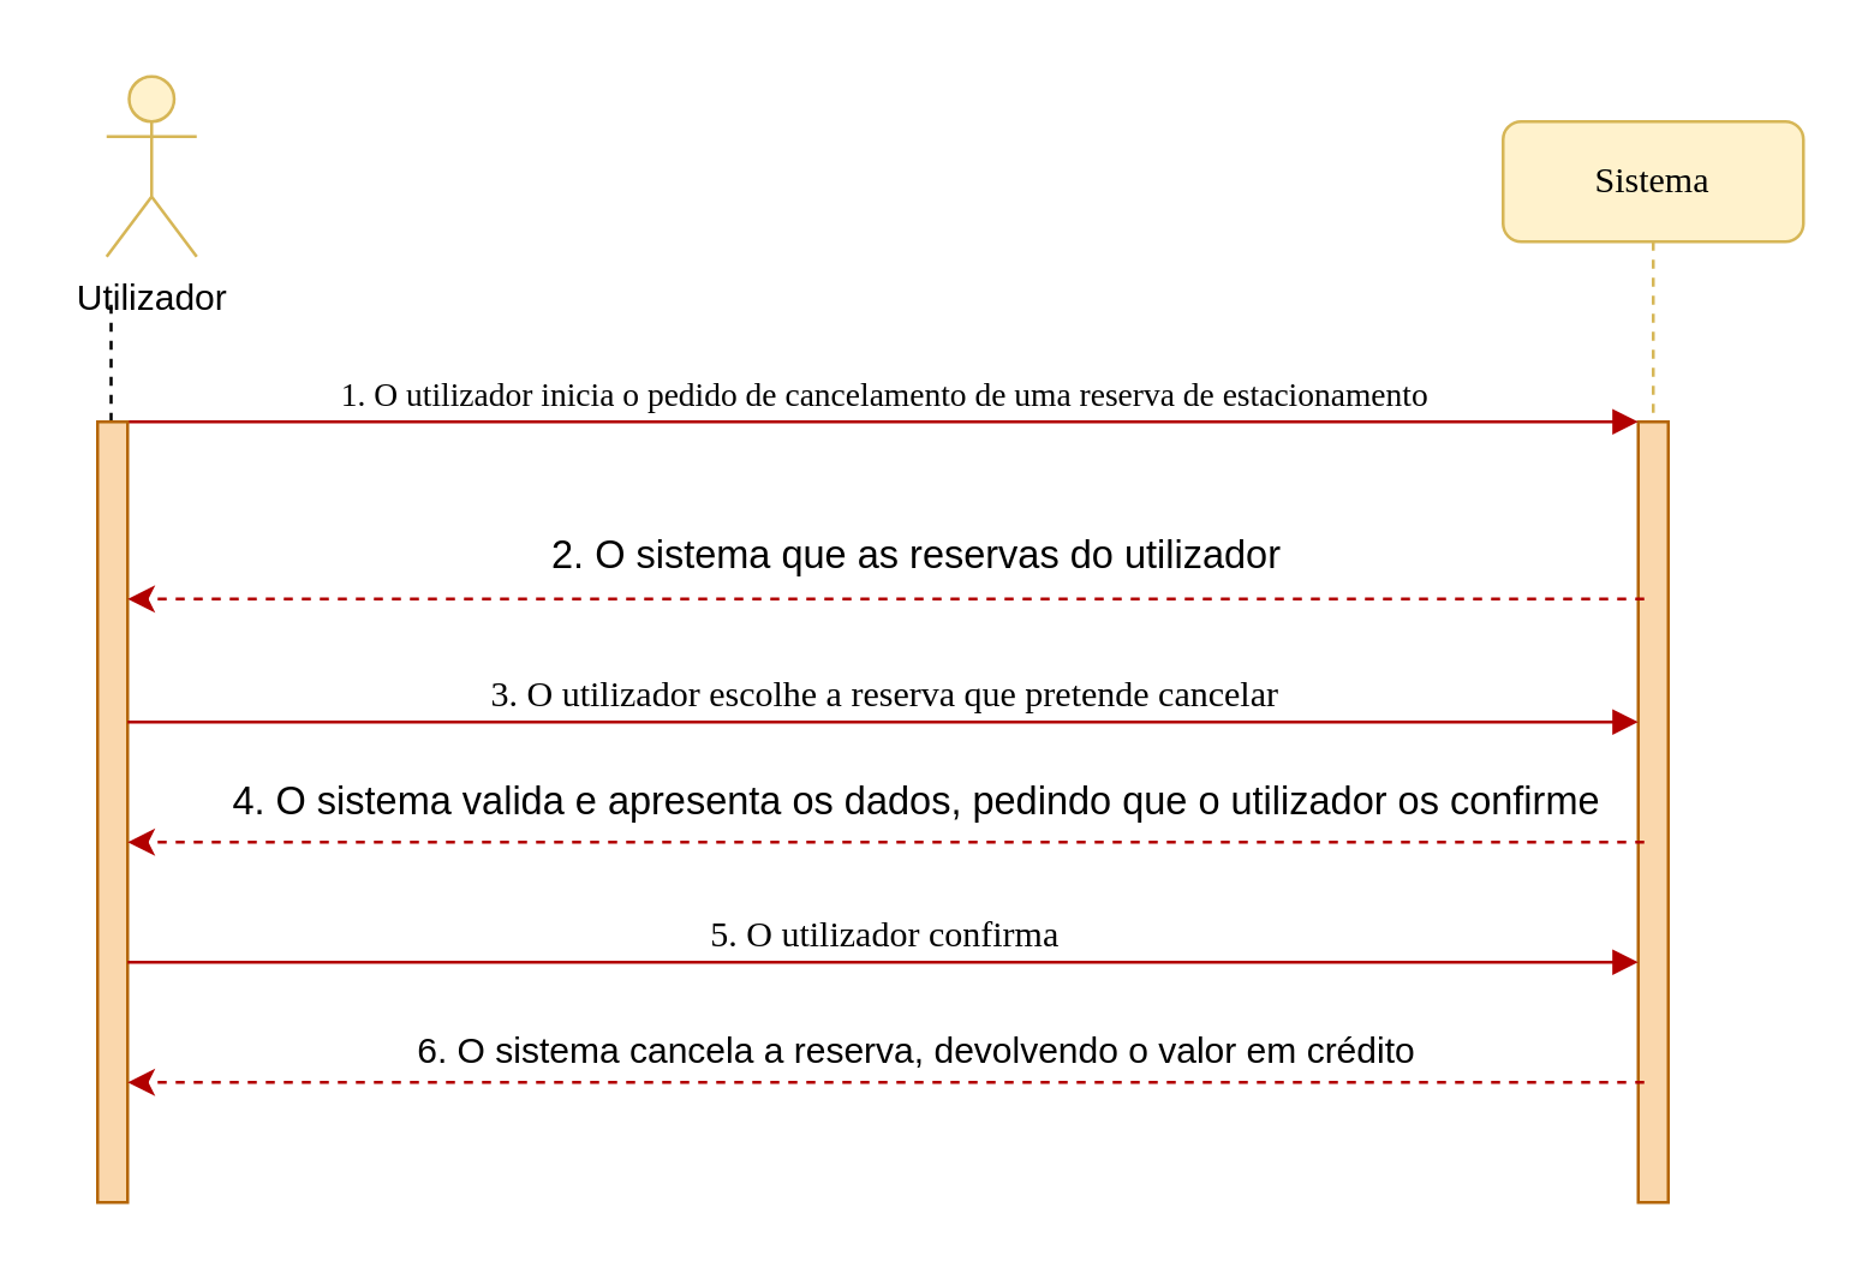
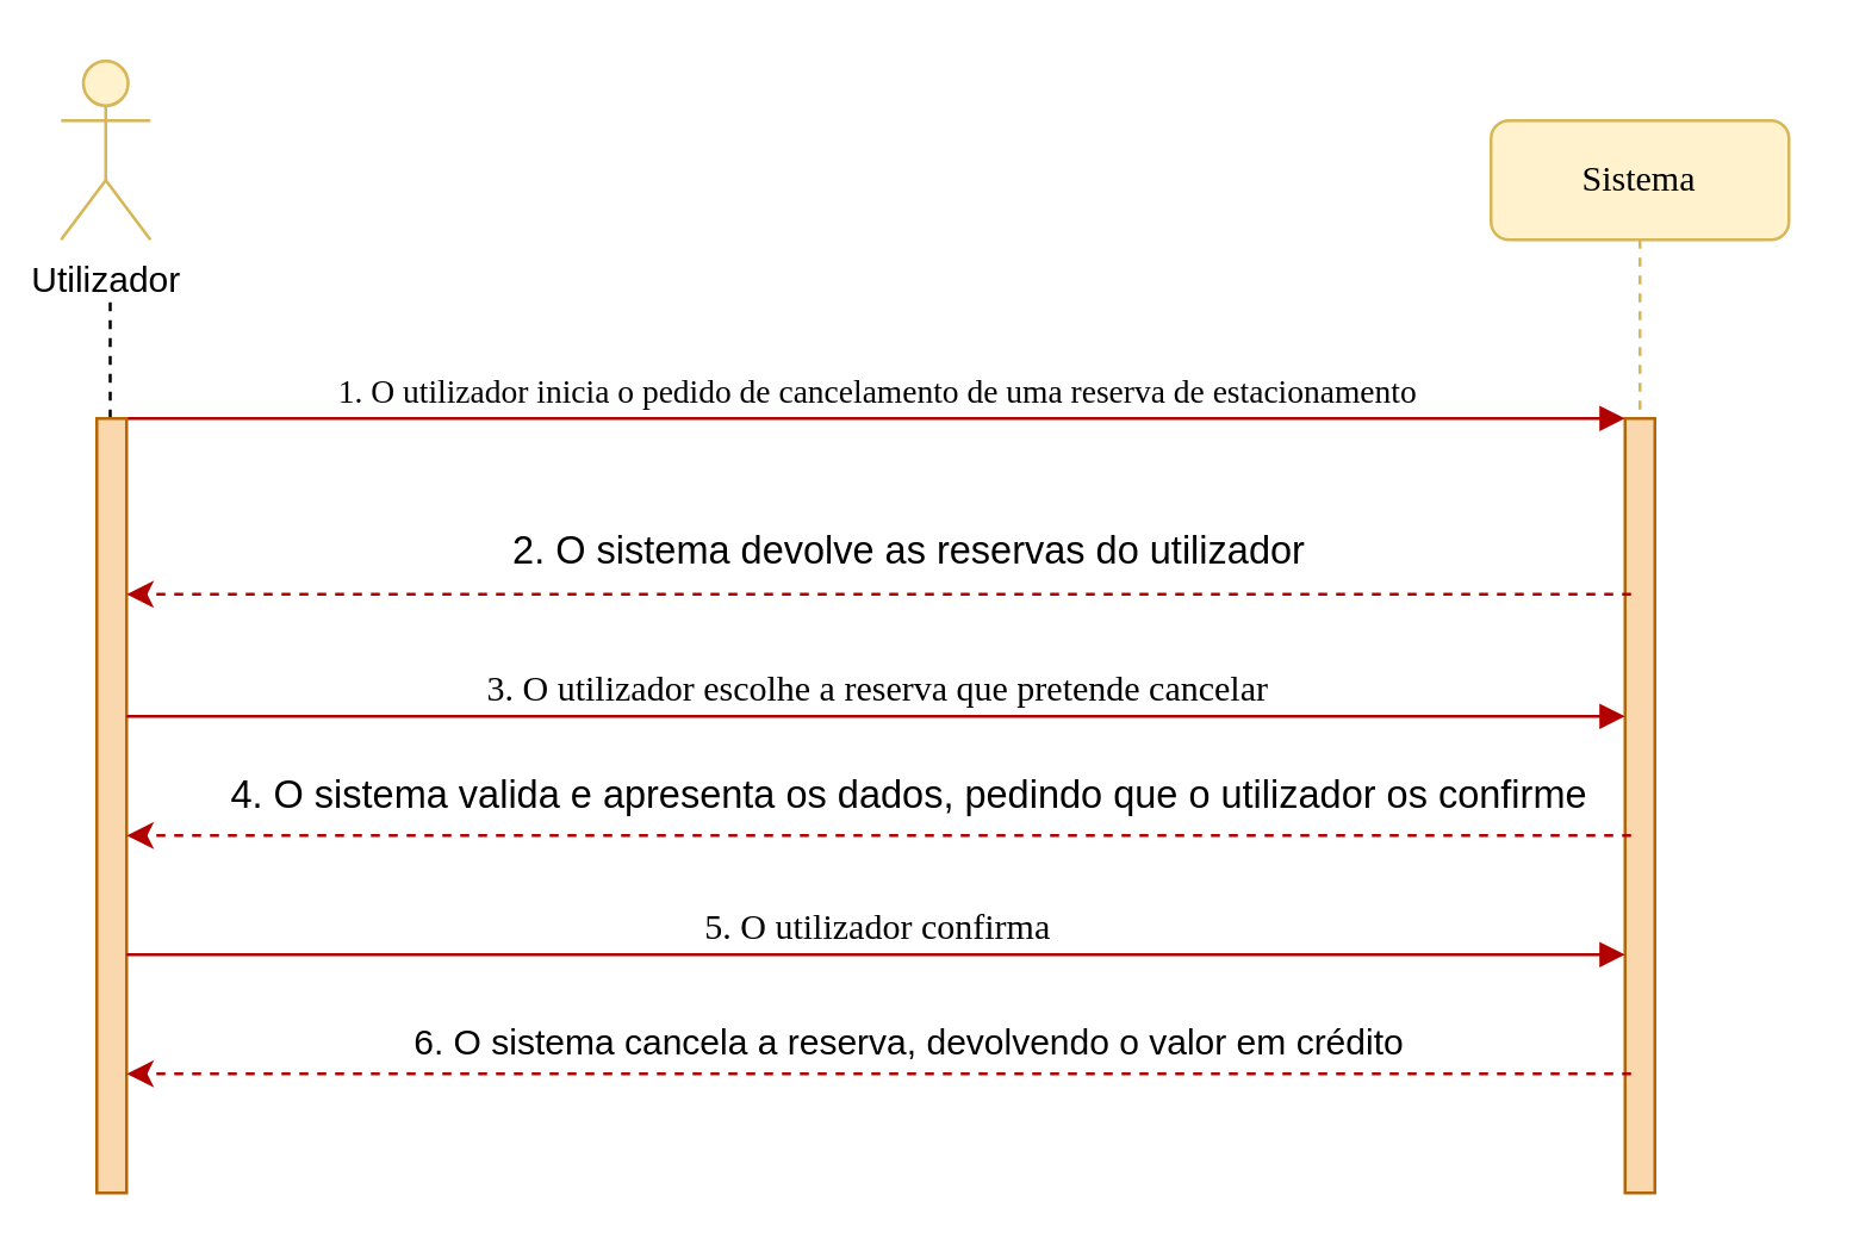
  <mxCell id="0" />
  <mxCell id="1" parent="0" />
  <mxCell id="2" value="Sistema" style="shape=umlLifeline;perimeter=lifelinePerimeter;whiteSpace=wrap;html=1;container=1;collapsible=0;recursiveResize=0;outlineConnect=0;rounded=1;shadow=0;comic=0;labelBackgroundColor=none;strokeWidth=1;fontFamily=Verdana;fontSize=12;align=center;fillColor=#fff2cc;strokeColor=#d6b656;" parent="1" vertex="1"><mxGeometry x="500" y="40" width="100" height="360" as="geometry" /></mxCell>
  <mxCell id="3" value="" style="html=1;points=[];perimeter=orthogonalPerimeter;rounded=0;shadow=0;comic=0;labelBackgroundColor=none;strokeWidth=1;fontFamily=Verdana;fontSize=12;align=center;fillColor=#fad7ac;strokeColor=#b46504;" parent="2" vertex="1"><mxGeometry x="45" y="100" width="10" height="260" as="geometry" /></mxCell>
  <mxCell id="4" value="&lt;font style=&quot;font-size: 11px&quot;&gt;1. O utilizador inicia o pedido de cancelamento de uma reserva de estacionamento&lt;/font&gt;" style="html=1;verticalAlign=bottom;endArrow=block;entryX=0;entryY=0;labelBackgroundColor=none;fontFamily=Verdana;fontSize=12;edgeStyle=elbowEdgeStyle;elbow=vertical;exitX=1;exitY=0;exitDx=0;exitDy=0;exitPerimeter=0;fillColor=#e51400;strokeColor=#B20000;" parent="1" source="7" target="3" edge="1"><mxGeometry relative="1" as="geometry"><mxPoint x="65" y="140" as="sourcePoint" /></mxGeometry></mxCell>
- <mxCell id="5" value="Utilizador" style="shape=umlActor;verticalLabelPosition=bottom;verticalAlign=top;html=1;outlineConnect=0;fillColor=#fff2cc;strokeColor=#d6b656;" parent="1" vertex="1"><mxGeometry x="35" y="25" width="30" height="60" as="geometry" /></mxCell>
+ <mxCell id="5" value="Utilizador" style="shape=umlActor;verticalLabelPosition=bottom;verticalAlign=top;html=1;outlineConnect=0;fillColor=#fff2cc;strokeColor=#d6b656;" parent="1" vertex="1"><mxGeometry x="20" y="20" width="30" height="60" as="geometry" /></mxCell>
  <mxCell id="6" value="" style="endArrow=none;dashed=1;html=1;" parent="1" edge="1"><mxGeometry width="50" height="50" relative="1" as="geometry"><mxPoint x="36.5" y="140" as="sourcePoint" /><mxPoint x="36.5" y="101" as="targetPoint" /></mxGeometry></mxCell>
  <mxCell id="7" value="" style="html=1;points=[];perimeter=orthogonalPerimeter;rounded=0;shadow=0;comic=0;labelBackgroundColor=none;strokeWidth=1;fontFamily=Verdana;fontSize=12;align=center;fillColor=#fad7ac;strokeColor=#b46504;" parent="1" vertex="1"><mxGeometry x="32" y="140" width="10" height="260" as="geometry" /></mxCell>
  <mxCell id="8" value="" style="endArrow=classic;html=1;dashed=1;entryX=1.6;entryY=0.227;entryDx=0;entryDy=0;entryPerimeter=0;exitX=0.5;exitY=0.227;exitDx=0;exitDy=0;exitPerimeter=0;fillColor=#e51400;strokeColor=#B20000;" parent="1" edge="1"><mxGeometry width="50" height="50" relative="1" as="geometry"><mxPoint x="547" y="199.02" as="sourcePoint" /><mxPoint x="42" y="199.02" as="targetPoint" /></mxGeometry></mxCell>
- <mxCell id="9" value="&lt;font style=&quot;font-size: 13px&quot;&gt;2. O sistema que as reservas do utilizador &lt;/font&gt;" style="text;html=1;strokeColor=none;fillColor=none;align=center;verticalAlign=middle;whiteSpace=wrap;rounded=0;" parent="1" vertex="1"><mxGeometry x="60" y="174" width="490" height="20" as="geometry" /></mxCell>
+ <mxCell id="9" value="&lt;font style=&quot;font-size: 13px&quot;&gt;2. O sistema devolve as reservas do utilizador &lt;/font&gt;" style="text;html=1;strokeColor=none;fillColor=none;align=center;verticalAlign=middle;whiteSpace=wrap;rounded=0;" parent="1" vertex="1"><mxGeometry x="60" y="174" width="490" height="20" as="geometry" /></mxCell>
  <mxCell id="10" value="3. O utilizador escolhe a reserva que pretende cancelar&lt;br&gt;" style="html=1;verticalAlign=bottom;endArrow=block;entryX=0;entryY=0;labelBackgroundColor=none;fontFamily=Verdana;fontSize=12;edgeStyle=elbowEdgeStyle;elbow=vertical;exitX=1;exitY=0;exitDx=0;exitDy=0;exitPerimeter=0;fillColor=#e51400;strokeColor=#B20000;" parent="1" edge="1"><mxGeometry relative="1" as="geometry"><mxPoint x="42" y="240" as="sourcePoint" /><mxPoint x="545" y="240" as="targetPoint" /></mxGeometry></mxCell>
  <mxCell id="11" value="" style="endArrow=classic;html=1;dashed=1;entryX=1.6;entryY=0.227;entryDx=0;entryDy=0;entryPerimeter=0;exitX=0.5;exitY=0.227;exitDx=0;exitDy=0;exitPerimeter=0;fillColor=#e51400;strokeColor=#B20000;" parent="1" edge="1"><mxGeometry width="50" height="50" relative="1" as="geometry"><mxPoint x="547" y="280" as="sourcePoint" /><mxPoint x="42" y="280" as="targetPoint" /></mxGeometry></mxCell>
  <mxCell id="12" value="&lt;font style=&quot;font-size: 13px&quot;&gt;4. O sistema valida e apresenta os dados, pedindo que o utilizador os confirme&lt;/font&gt;" style="text;html=1;strokeColor=none;fillColor=none;align=center;verticalAlign=middle;whiteSpace=wrap;rounded=0;" parent="1" vertex="1"><mxGeometry x="60" y="256" width="490" height="20" as="geometry" /></mxCell>
  <mxCell id="13" value="5. O utilizador confirma&lt;br&gt;" style="html=1;verticalAlign=bottom;endArrow=block;entryX=0;entryY=0;labelBackgroundColor=none;fontFamily=Verdana;fontSize=12;edgeStyle=elbowEdgeStyle;elbow=vertical;exitX=1;exitY=0;exitDx=0;exitDy=0;exitPerimeter=0;fillColor=#e51400;strokeColor=#B20000;" parent="1" edge="1"><mxGeometry relative="1" as="geometry"><mxPoint x="42" y="320" as="sourcePoint" /><mxPoint x="545" y="320" as="targetPoint" /></mxGeometry></mxCell>
  <mxCell id="14" value="" style="endArrow=classic;html=1;dashed=1;entryX=1.6;entryY=0.227;entryDx=0;entryDy=0;entryPerimeter=0;exitX=0.5;exitY=0.227;exitDx=0;exitDy=0;exitPerimeter=0;fillColor=#e51400;strokeColor=#B20000;" parent="1" edge="1"><mxGeometry width="50" height="50" relative="1" as="geometry"><mxPoint x="547" y="360" as="sourcePoint" /><mxPoint x="42" y="360" as="targetPoint" /></mxGeometry></mxCell>
  <mxCell id="15" value="6. O sistema cancela a reserva, devolvendo o valor em crédito" style="text;html=1;strokeColor=none;fillColor=none;align=center;verticalAlign=middle;whiteSpace=wrap;rounded=0;" parent="1" vertex="1"><mxGeometry x="60" y="340" width="490" height="20" as="geometry" /></mxCell>
